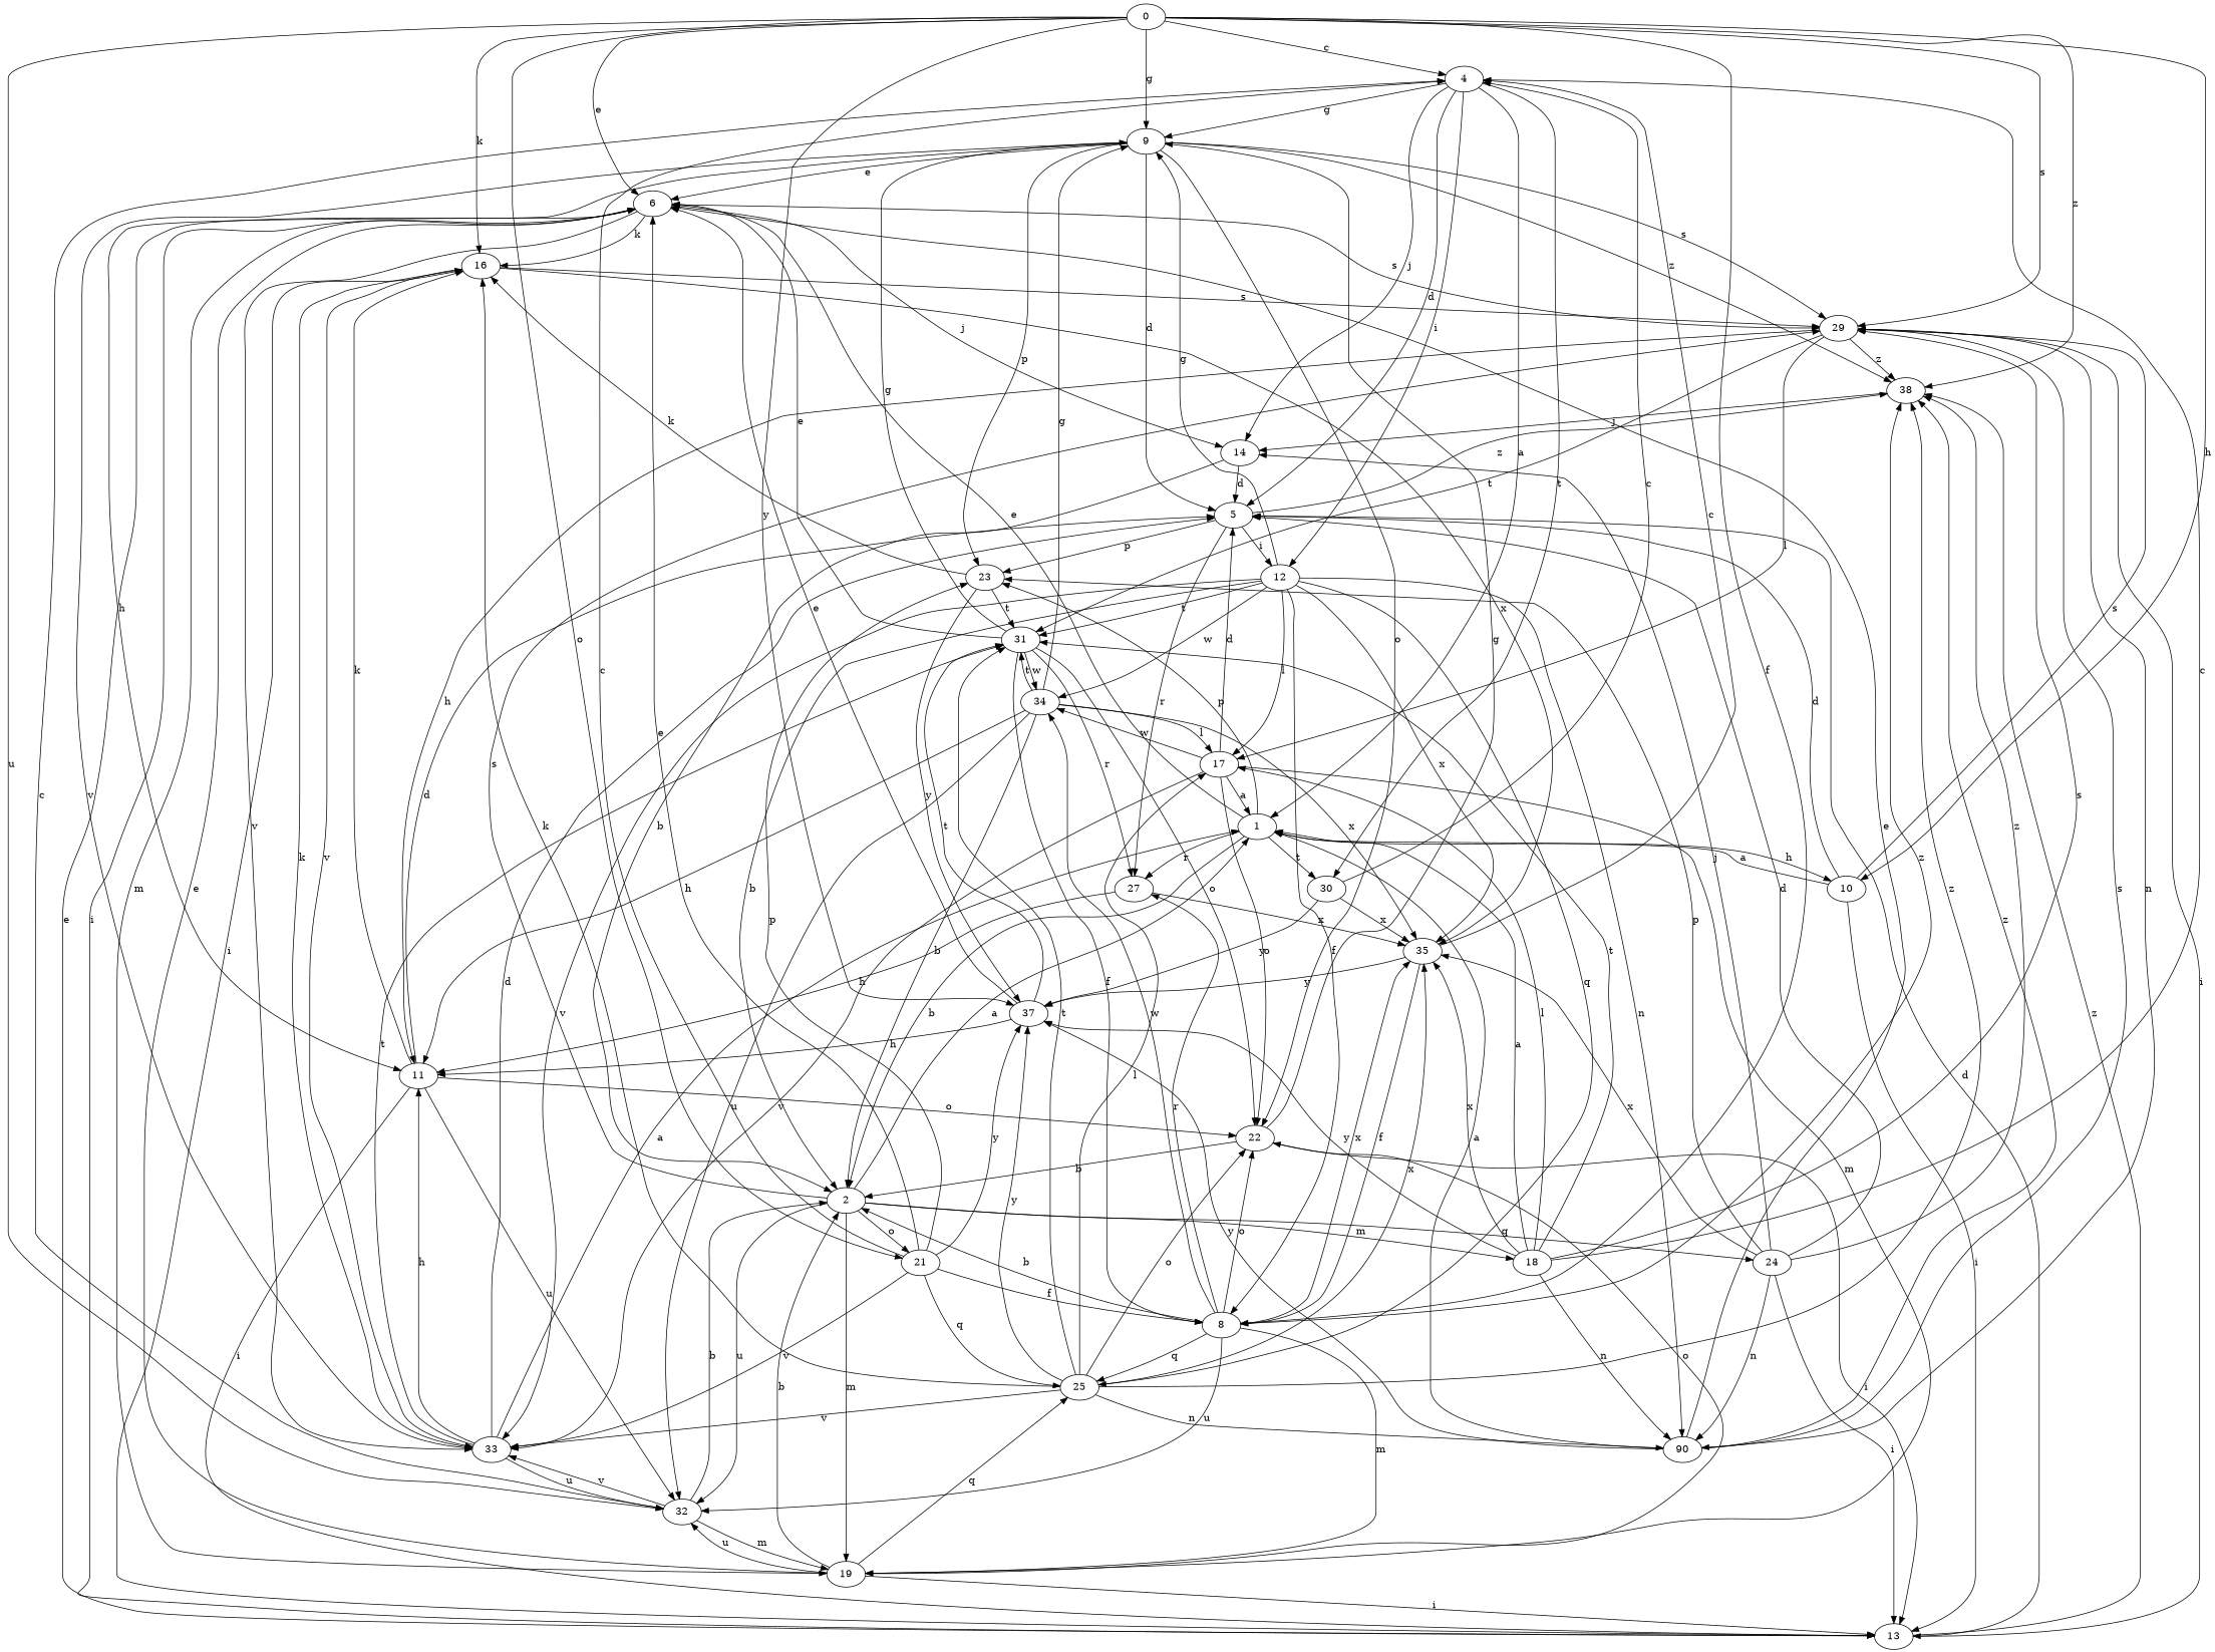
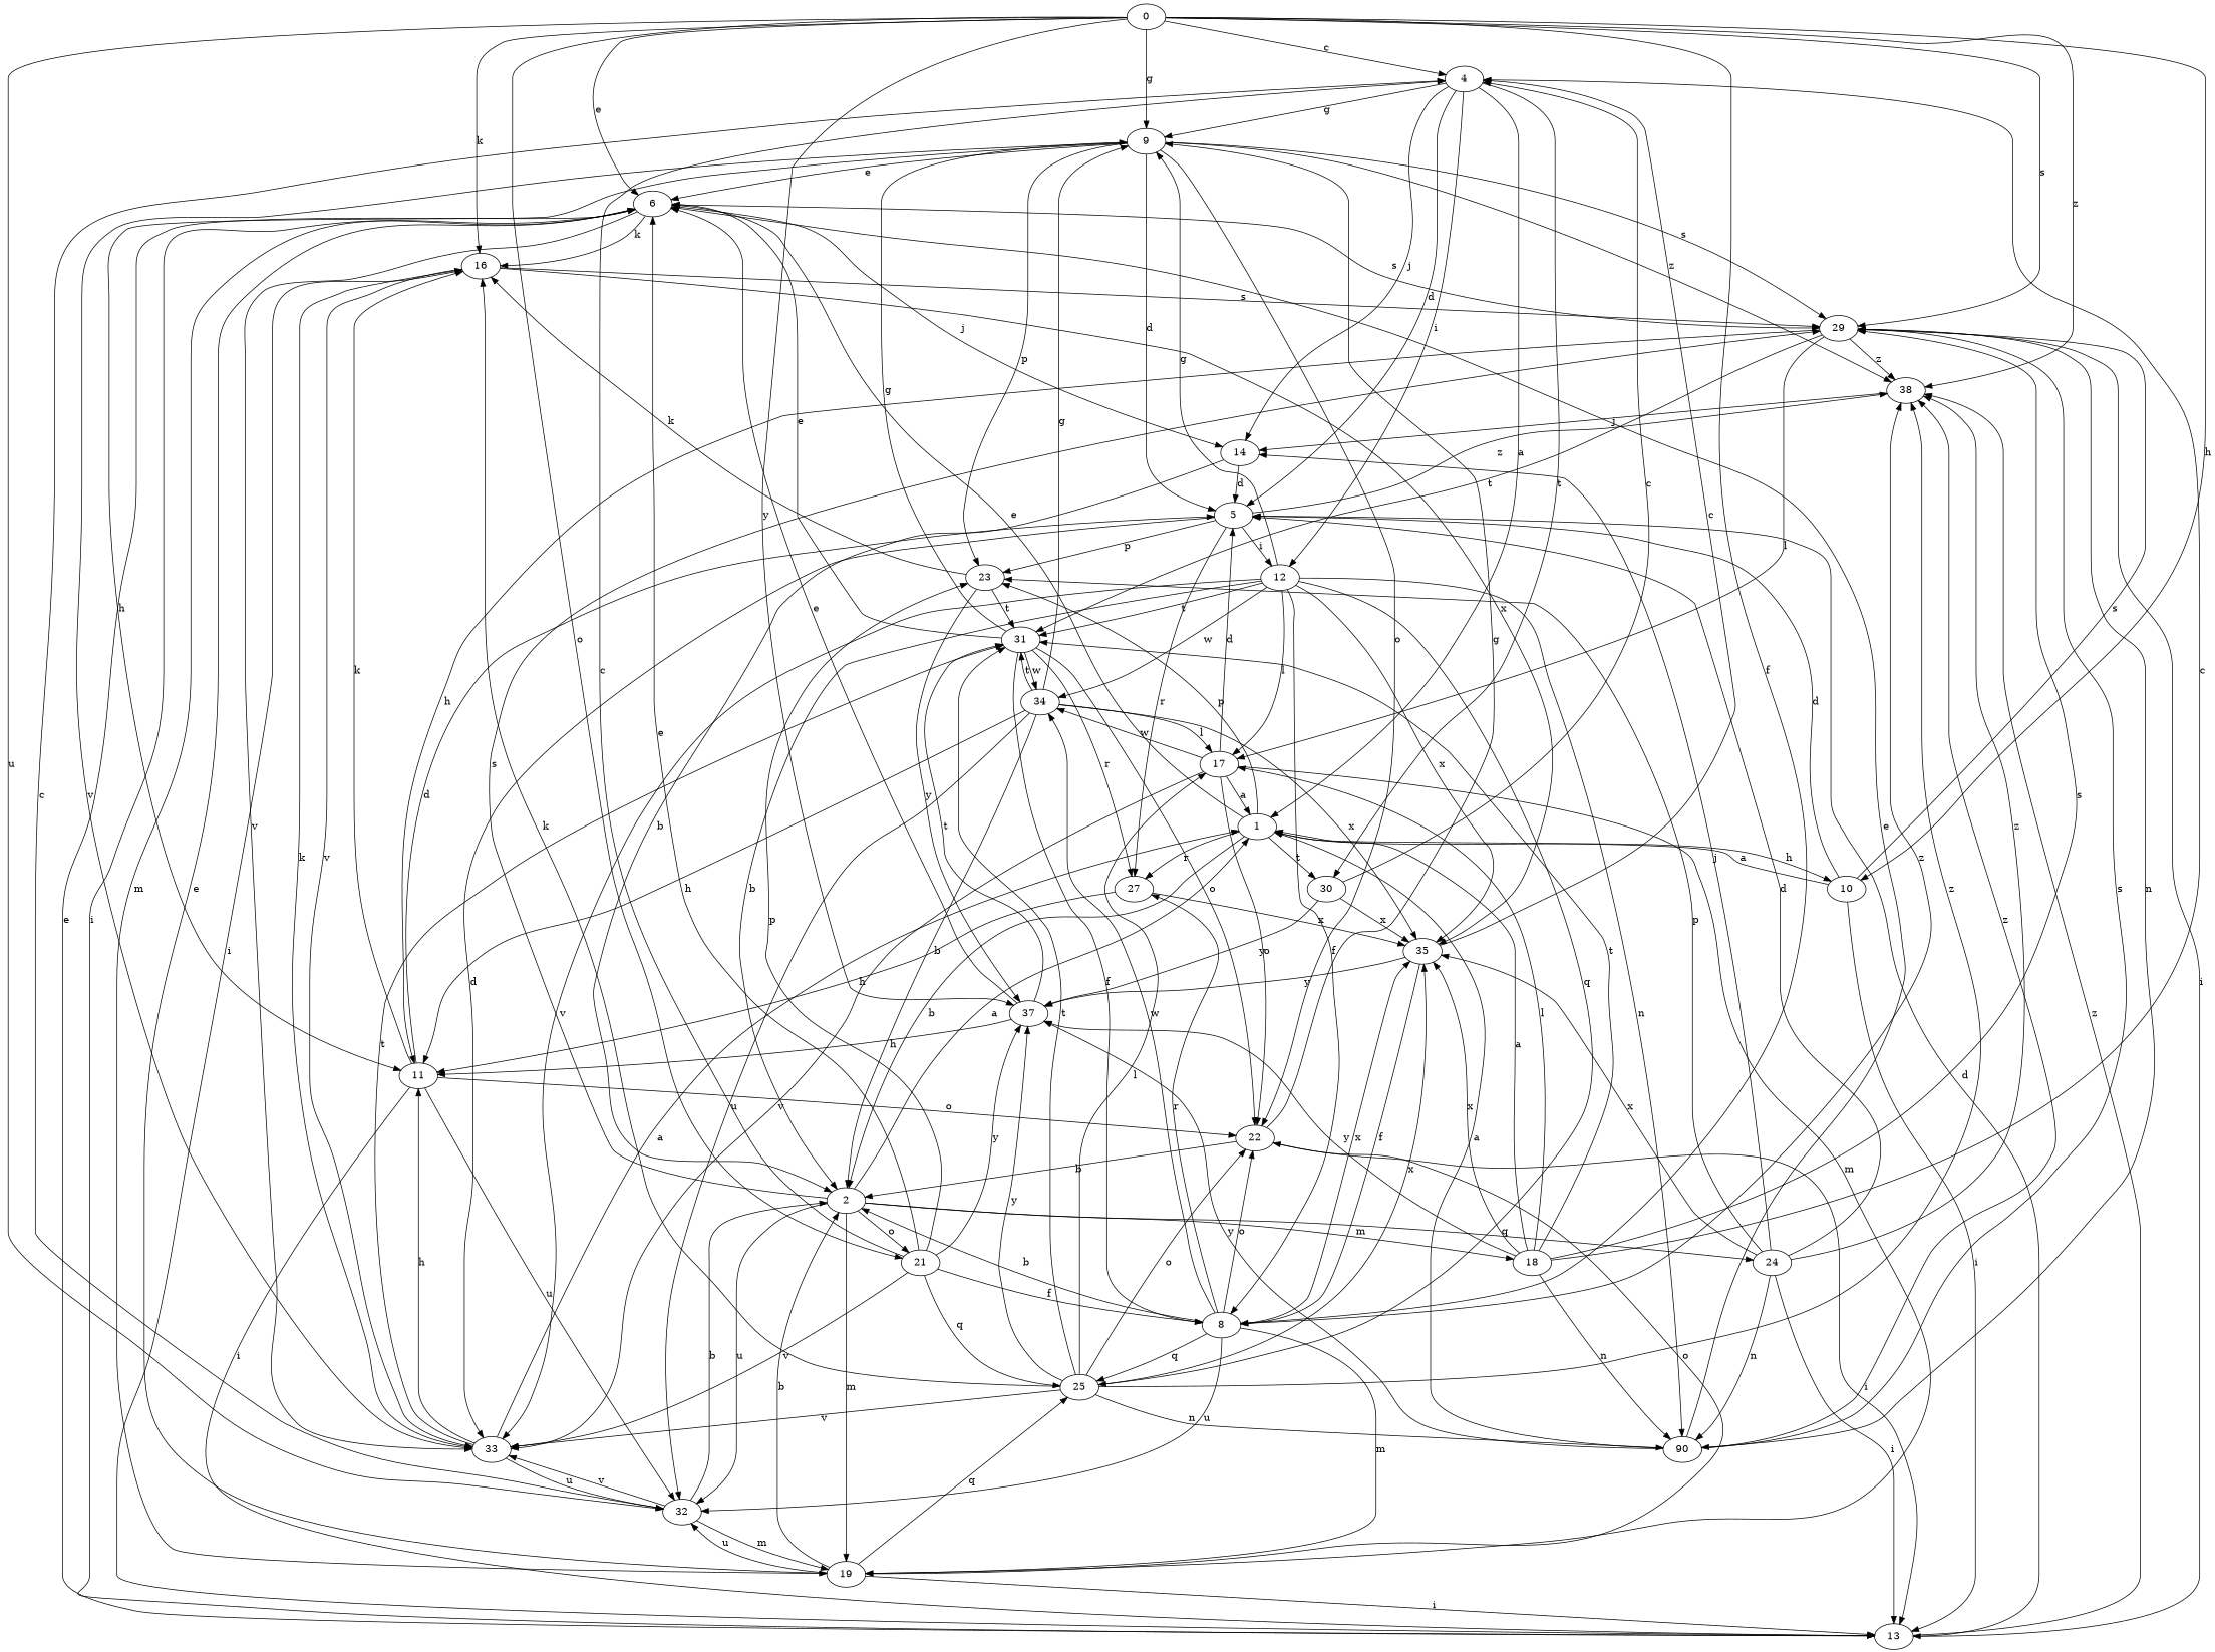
  strict digraph {
    0
    4
    6
    8
    9
    10
    16
    21
    29
    32
    37
    38
    1
    30
    5
    12
    14
    19
    13
    33
    2
    27
    35
    22
    25
    34
    23
    11
    17
    n30 [label=90]
    31
    18
    24
    0 -> 4 [label=c]
    0 -> 6 [label=e]
    0 -> 8 [label=f]
    0 -> 9 [label=g]
    0 -> 10 [label=h]
    0 -> 16 [label=k]
    0 -> 21 [label=o]
    0 -> 29 [label=s]
    0 -> 32 [label=u]
    0 -> 37 [label=y]
    0 -> 38 [label=z]
    4 -> 9 [label=g]
    4 -> 1 [label=a]
    4 -> 30 [label=t]
    4 -> 5 [label=d]
    4 -> 12 [label=i]
    4 -> 14 [label=j]
    6 -> 16 [label=k]
    6 -> 29 [label=s]
    6 -> 14 [label=j]
    6 -> 19 [label=m]
    6 -> 13 [label=i]
    6 -> 33 [label=v]
    8 -> 32 [label=u]
    8 -> 38 [label=z]
    8 -> 19 [label=m]
    8 -> 2 [label=b]
    8 -> 27 [label=r]
    8 -> 35 [label=x]
    8 -> 22 [label=o]
    8 -> 25 [label=q]
    8 -> 34 [label=w]
    9 -> 6 [label=e]
    9 -> 29 [label=s]
    9 -> 38 [label=z]
    9 -> 5 [label=d]
    9 -> 33 [label=v]
    9 -> 22 [label=o]
    9 -> 23 [label=p]
    9 -> 11 [label=h]
    10 -> 29 [label=s]
    10 -> 1 [label=a]
    10 -> 5 [label=d]
    10 -> 13 [label=i]
    16 -> 29 [label=s]
    16 -> 13 [label=i]
    16 -> 33 [label=v]
    16 -> 35 [label=x]
    21 -> 4 [label=c]
    21 -> 6 [label=e]
    21 -> 8 [label=f]
    21 -> 37 [label=y]
    21 -> 33 [label=v]
    21 -> 25 [label=q]
    21 -> 23 [label=p]
    29 -> 38 [label=z]
    29 -> 13 [label=i]
    29 -> 11 [label=h]
    29 -> 17 [label=l]
    29 -> n30 [label=n]
    29 -> 31 [label=t]
    32 -> 4 [label=c]
    32 -> 19 [label=m]
    32 -> 33 [label=v]
    32 -> 2 [label=b]
    37 -> 6 [label=e]
    37 -> 11 [label=h]
    37 -> 31 [label=t]
    38 -> 14 [label=j]
    1 -> 6 [label=e]
    1 -> 10 [label=h]
    1 -> 30 [label=t]
    1 -> 2 [label=b]
    1 -> 27 [label=r]
    1 -> 23 [label=p]
    30 -> 4 [label=c]
    30 -> 37 [label=y]
    30 -> 35 [label=x]
    5 -> 38 [label=z]
    5 -> 12 [label=i]
    5 -> 27 [label=r]
    5 -> 23 [label=p]
    12 -> 8 [label=f]
    12 -> 9 [label=g]
    12 -> 33 [label=v]
    12 -> 2 [label=b]
    12 -> 35 [label=x]
    12 -> 25 [label=q]
    12 -> 34 [label=w]
    12 -> 17 [label=l]
    12 -> n30 [label=n]
    12 -> 31 [label=t]
    14 -> 5 [label=d]
    14 -> 2 [label=b]
    19 -> 6 [label=e]
    19 -> 32 [label=u]
    19 -> 13 [label=i]
    19 -> 2 [label=b]
    19 -> 22 [label=o]
    19 -> 25 [label=q]
    13 -> 6 [label=e]
    13 -> 38 [label=z]
    13 -> 5 [label=d]
    33 -> 16 [label=k]
    33 -> 32 [label=u]
    33 -> 1 [label=a]
-   33 -> 5 [label=d]
+   5 -> 33 [label=d]
    33 -> 11 [label=h]
    33 -> 31 [label=t]
    2 -> 21 [label=o]
    2 -> 29 [label=s]
    2 -> 32 [label=u]
    2 -> 1 [label=a]
    2 -> 19 [label=m]
    2 -> 18 [label=m]
    2 -> 24 [label=q]
    27 -> 35 [label=x]
    27 -> 11 [label=h]
    35 -> 4 [label=c]
    35 -> 8 [label=f]
    35 -> 37 [label=y]
    22 -> 9 [label=g]
    22 -> 13 [label=i]
    22 -> 2 [label=b]
    25 -> 16 [label=k]
    25 -> 37 [label=y]
    25 -> 38 [label=z]
    25 -> 33 [label=v]
    25 -> 35 [label=x]
    25 -> 22 [label=o]
    25 -> 17 [label=l]
    25 -> n30 [label=n]
    25 -> 31 [label=t]
    34 -> 9 [label=g]
    34 -> 32 [label=u]
    34 -> 2 [label=b]
    34 -> 35 [label=x]
    34 -> 11 [label=h]
    34 -> 17 [label=l]
    34 -> 31 [label=t]
    23 -> 16 [label=k]
    23 -> 37 [label=y]
    23 -> 31 [label=t]
    11 -> 16 [label=k]
    11 -> 32 [label=u]
    11 -> 5 [label=d]
    11 -> 13 [label=i]
    11 -> 22 [label=o]
    17 -> 1 [label=a]
    17 -> 5 [label=d]
    17 -> 19 [label=m]
    17 -> 33 [label=v]
    17 -> 22 [label=o]
    17 -> 34 [label=w]
    n30 -> 6 [label=e]
    n30 -> 29 [label=s]
    n30 -> 37 [label=y]
    n30 -> 38 [label=z]
    n30 -> 1 [label=a]
    31 -> 6 [label=e]
    31 -> 8 [label=f]
    31 -> 9 [label=g]
    31 -> 27 [label=r]
    31 -> 22 [label=o]
    31 -> 34 [label=w]
    18 -> 4 [label=c]
    18 -> 29 [label=s]
    18 -> 37 [label=y]
    18 -> 1 [label=a]
    18 -> 35 [label=x]
    18 -> 17 [label=l]
    18 -> n30 [label=n]
    18 -> 31 [label=t]
    24 -> 38 [label=z]
    24 -> 5 [label=d]
    24 -> 14 [label=j]
    24 -> 13 [label=i]
    24 -> 35 [label=x]
    24 -> 23 [label=p]
    24 -> n30 [label=n]
  }
